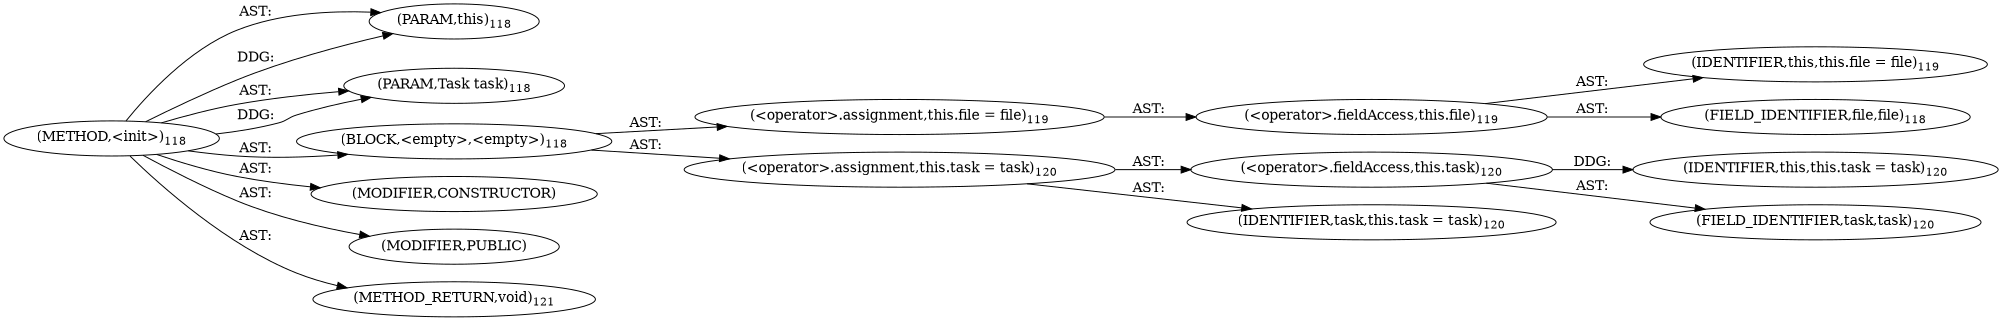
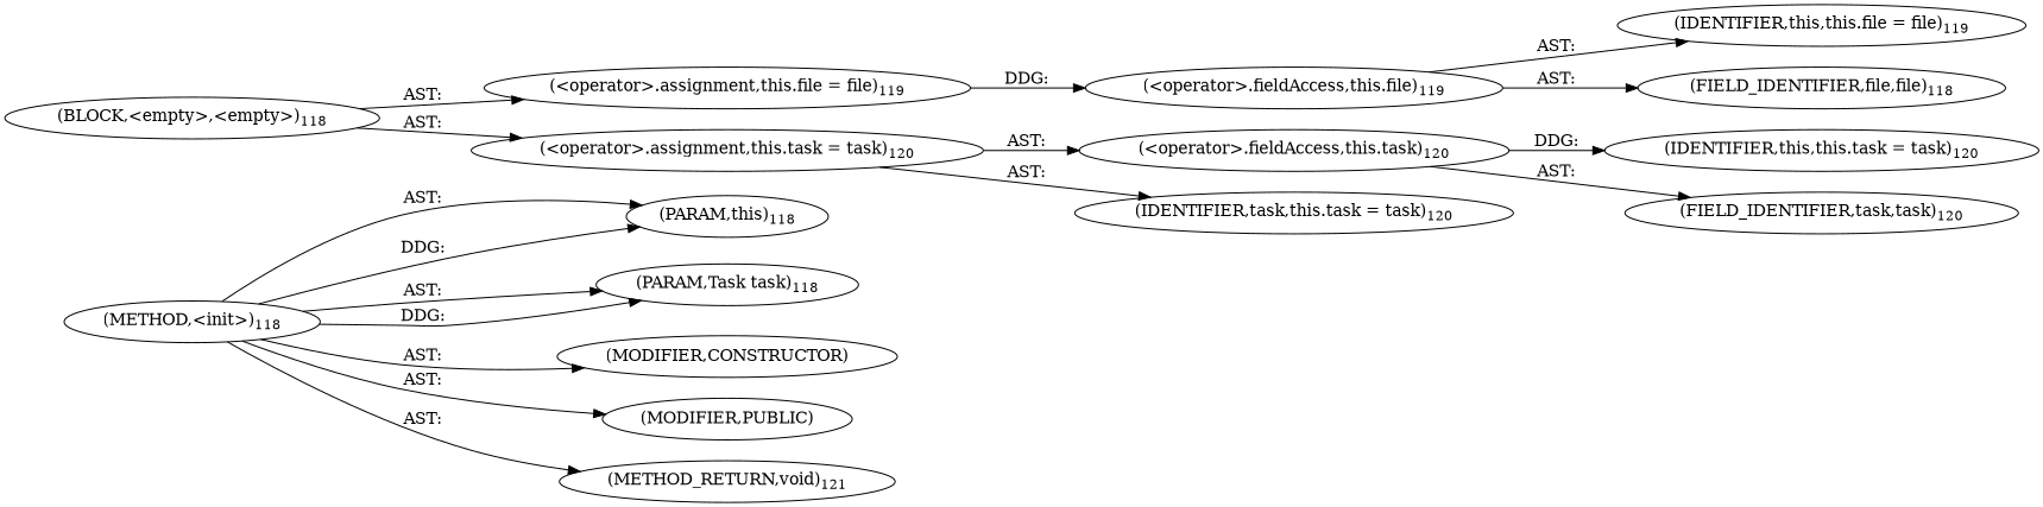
  digraph {
    rankdir=LR
    n1 [label=<(METHOD,&lt;init&gt;)<SUB>118</SUB>>]
    n2 [label=<(PARAM,this)<SUB>118</SUB>>]
    n3 [label=<(PARAM,Task task)<SUB>118</SUB>>]
    n4 [label=<(BLOCK,&lt;empty&gt;,&lt;empty&gt;)<SUB>118</SUB>>]
    n5 [label=<(MODIFIER,CONSTRUCTOR)>]
    n6 [label=<(MODIFIER,PUBLIC)>]
    n7 [label=<(METHOD_RETURN,void)<SUB>121</SUB>>]
    n8 [label=<(&lt;operator&gt;.assignment,this.file = file)<SUB>119</SUB>>]
    n9 [label=<(&lt;operator&gt;.assignment,this.task = task)<SUB>120</SUB>>]
    n10 [label=<(&lt;operator&gt;.fieldAccess,this.file)<SUB>119</SUB>>]
    n11 [label=<(&lt;operator&gt;.fieldAccess,this.task)<SUB>120</SUB>>]
    n12 [label=<(IDENTIFIER,task,this.task = task)<SUB>120</SUB>>]
    n13 [label=<(IDENTIFIER,this,this.file = file)<SUB>119</SUB>>]
    n14 [label=<(FIELD_IDENTIFIER,file,file)<SUB>118</SUB>>]
    n15 [label=<(IDENTIFIER,this,this.task = task)<SUB>120</SUB>>]
    n16 [label=<(FIELD_IDENTIFIER,task,task)<SUB>120</SUB>>]
    n1 -> n2 [label="AST: "]
    n1 -> n2 [label="DDG: "]
    n1 -> n3 [label="AST: "]
    n1 -> n3 [label="DDG: "]
-   n1 -> n4 [label="AST: "]
    n1 -> n5 [label="AST: "]
    n1 -> n6 [label="AST: "]
    n1 -> n7 [label="AST: "]
    n4 -> n8 [label="AST: "]
    n4 -> n9 [label="AST: "]
-   n8 -> n10 [label="AST: "]
+   n8 -> n10 [label="DDG: "]
    n9 -> n11 [label="AST: "]
    n9 -> n12 [label="AST: "]
    n10 -> n13 [label="AST: "]
    n10 -> n14 [label="AST: "]
    n11 -> n15 [label="DDG: "]
    n11 -> n16 [label="AST: "]
  }
